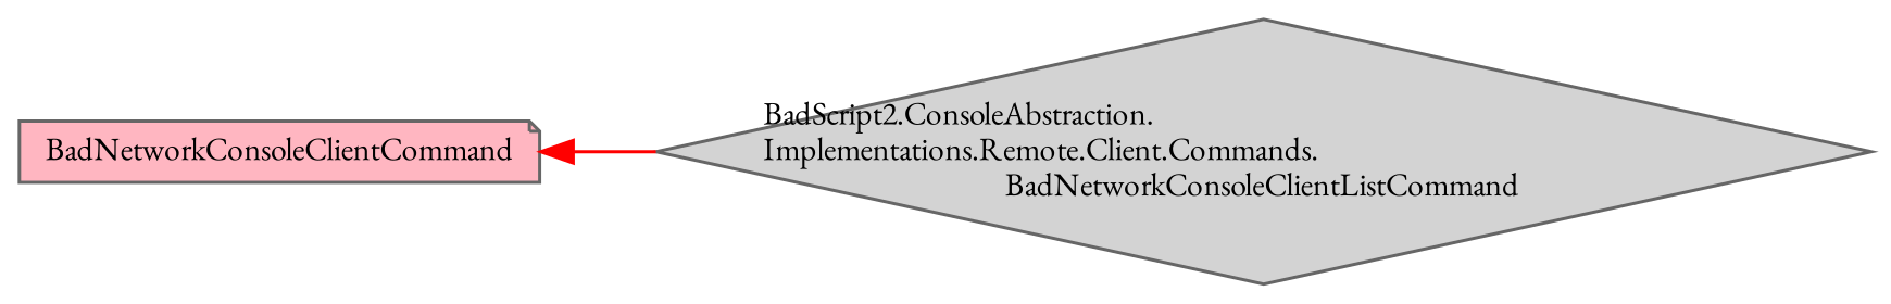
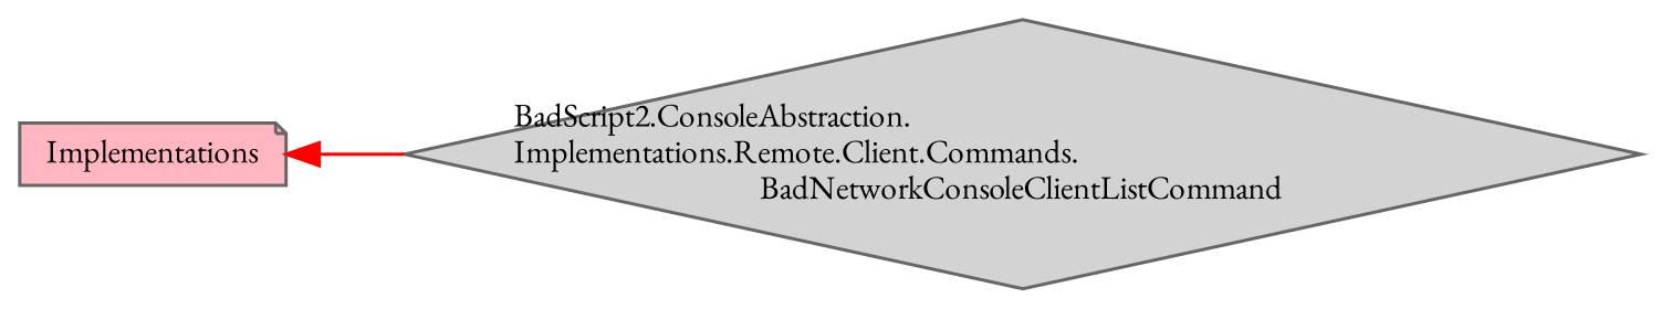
  digraph {
    rankdir=LR
    fontname="EB Garamond"
    node [color=gray40 fontname="EB Garamond" fontsize=10 style=filled]
    n1 [fillcolor=lightgrey fontcolor=black height=0.2 label="BadScript2.ConsoleAbstraction.\lImplementations.Remote.Client.Commands.\lBadNetworkConsoleClientListCommand" shape=diamond width=0.4]
-   n2 [fillcolor=lightpink height=0.2 label=BadNetworkConsoleClientCommand shape=note width=0.4]
+   n2 [fillcolor=lightpink height=0.2 label=Implementations shape=note width=0.4]
    n2 -> n1 [color=red dir=back fontname="EB Garamond" fontsize=10 labelfontname=Helvetica labelfontsize=10 style=solid]
  }
